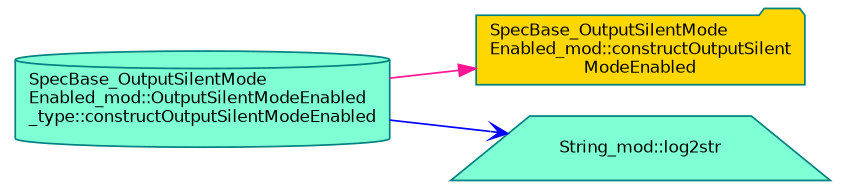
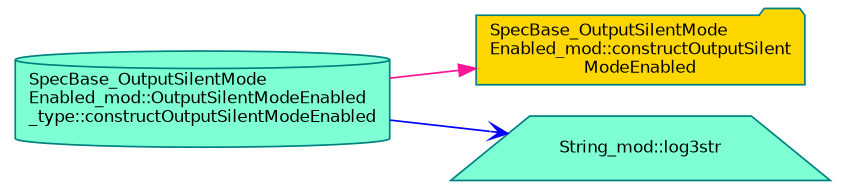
  digraph {
    rankdir=LR
    node [color=teal fillcolor=aquamarine fontname=Helvetica fontsize=10 style=filled]
    edge [fontname=Helvetica fontsize=10 labelfontname=Helvetica labelfontsize=10 style=solid]
    n1 [fontcolor=black height=0.2 label="SpecBase_OutputSilentMode\lEnabled_mod::OutputSilentModeEnabled\l_type::constructOutputSilentModeEnabled" shape=cylinder width=0.4]
    n2 [fillcolor=gold height=0.2 label="SpecBase_OutputSilentMode\lEnabled_mod::constructOutputSilent\lModeEnabled" shape=folder width=0.4]
-   n3 [height=0.2 label="String_mod::log2str" shape=trapezium width=0.4]
+   n3 [height=0.2 label="String_mod::log3str" shape=trapezium width=0.4]
    n1 -> n2 [color=deeppink arrowhead=normal]
    n1 -> n3 [color=blue arrowhead=vee]
  }
